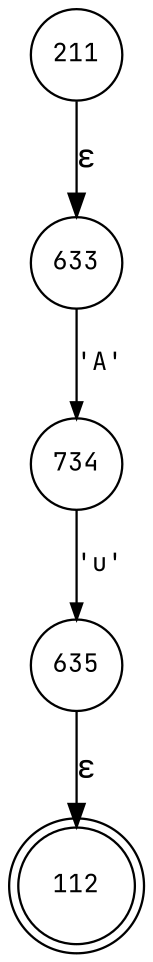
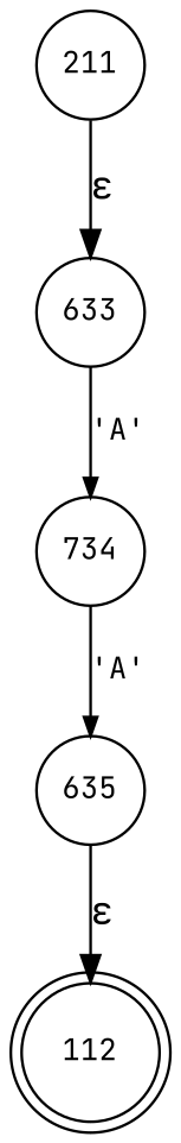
  digraph {
    fontname="JetBrains Mono"
    rankdir=TB
    node [fixedsize=true fontname="JetBrains Mono" fontsize=11 shape=circle peripheries=1]
    edge [fontname="JetBrains Mono"]
    n1 [label=112 shape=doublecircle width=.6 peripheries=""]
    n2 [label=211 width=.55]
    n3 [label=633 width=.55]
    n4 [label=734 width=.55]
    n5 [label=635 width=.55]
    n2 -> n3 [label="&epsilon;"]
    n3 -> n4 [arrowhead=normal arrowsize=.7 fontsize=11 label="'A'"]
-   n4 -> n5 [arrowhead=normal arrowsize=.7 fontsize=11 label="'u'"]
+   n4 -> n5 [arrowhead=normal arrowsize=.7 fontsize=11 label="'A'"]
    n5 -> n1 [label="&epsilon;"]
  }
